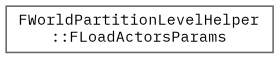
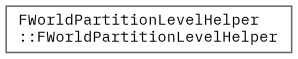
  digraph {
    rankdir=LR
    fontname="IBM Plex Mono"
-   n1 [color=grey40 fillcolor=white fontname="IBM Plex Mono" fontsize=10 height=0.2 label="FWorldPartitionLevelHelper\l::FLoadActorsParams" shape=box style=filled width=0.4]
+   n1 [color=grey40 fillcolor=white fontname="IBM Plex Mono" fontsize=10 height=0.2 label="FWorldPartitionLevelHelper\l::FWorldPartitionLevelHelper" shape=box style=filled width=0.4]
  }
